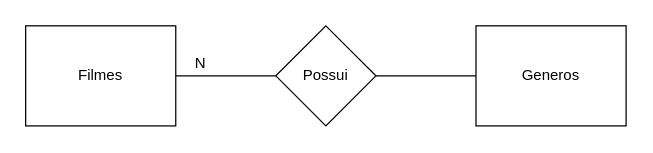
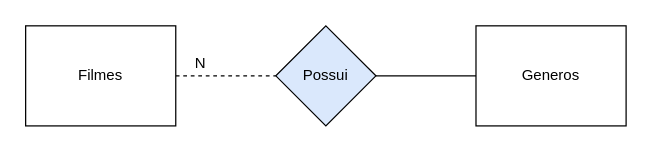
  <mxCell id="0" />
  <mxCell id="1" parent="0" />
- <mxCell id="2" style="edgeStyle=orthogonalEdgeStyle;rounded=0;orthogonalLoop=1;jettySize=auto;html=1;entryX=0;entryY=0.5;entryDx=0;entryDy=0;endArrow=none;endFill=0;" edge="1" parent="1" source="3" target="6"><mxGeometry relative="1" as="geometry" /></mxCell>
+ <mxCell id="2" style="edgeStyle=orthogonalEdgeStyle;rounded=0;orthogonalLoop=1;jettySize=auto;html=1;entryX=0;entryY=0.5;entryDx=0;entryDy=0;endArrow=none;endFill=0;dashed=1;" edge="1" parent="1" source="3" target="6"><mxGeometry relative="1" as="geometry" /></mxCell>
  <mxCell id="3" value="Filmes" style="rounded=0;whiteSpace=wrap;html=1;" vertex="1" parent="1"><mxGeometry x="20" y="20" width="120" height="80" as="geometry" /></mxCell>
  <mxCell id="4" value="Generos" style="rounded=0;whiteSpace=wrap;html=1;" vertex="1" parent="1"><mxGeometry x="380" y="20" width="120" height="80" as="geometry" /></mxCell>
  <mxCell id="5" style="edgeStyle=orthogonalEdgeStyle;rounded=0;orthogonalLoop=1;jettySize=auto;html=1;endArrow=none;endFill=0;" edge="1" parent="1" source="6" target="4"><mxGeometry relative="1" as="geometry" /></mxCell>
- <mxCell id="6" value="Possui" style="rhombus;whiteSpace=wrap;html=1;" vertex="1" parent="1"><mxGeometry x="220" y="20" width="80" height="80" as="geometry" /></mxCell>
+ <mxCell id="6" value="Possui" style="rhombus;whiteSpace=wrap;html=1;fillColor=#dae8fc;" vertex="1" parent="1"><mxGeometry x="220" y="20" width="80" height="80" as="geometry" /></mxCell>
  <mxCell id="7" value="N" style="text;html=1;strokeColor=none;fillColor=none;align=center;verticalAlign=middle;whiteSpace=wrap;rounded=0;" vertex="1" parent="1"><mxGeometry x="140" y="40" width="40" height="20" as="geometry" /></mxCell>
